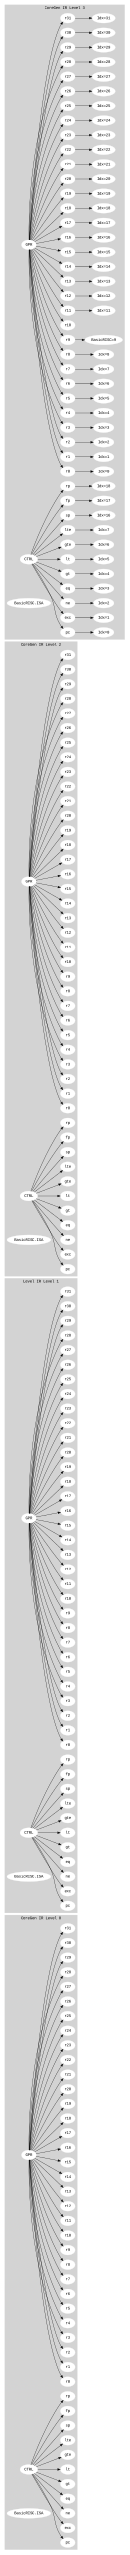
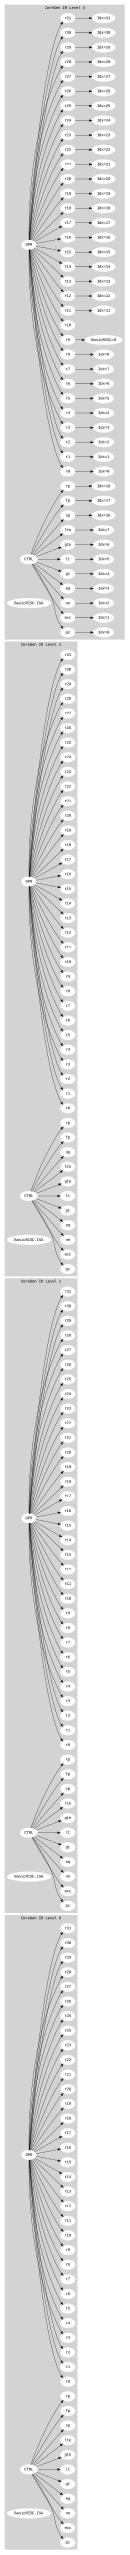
  digraph {
    fontname="Liberation Mono"
    rankdir=LR
    node [color=white fontname="Liberation Mono" style=filled]
    edge [fontname="Liberation Mono"]
    n1 [label=r0]
    n2 [label=r1]
    n3 [label=r2]
    n4 [label=r3]
    n5 [label=r4]
    n6 [label=r5]
    n7 [label=r6]
    n8 [label=r7]
    n9 [label=r8]
    n10 [label=r9]
    n11 [label=r10]
    n12 [label=r11]
    n13 [label=r12]
    n14 [label=r13]
    n15 [label=r14]
    n16 [label=r15]
    n17 [label=r16]
    n18 [label=r17]
    n19 [label=r18]
    n20 [label=r19]
    n21 [label=r20]
    n22 [label=r21]
    n23 [label=r22]
    n24 [label=r23]
    n25 [label=r24]
    n26 [label=r25]
    n27 [label=r26]
    n28 [label=r27]
    n29 [label=r28]
    n30 [label=r29]
    n31 [label=r30]
    n32 [label=r31]
    n33 [label=pc]
    n34 [label=exc]
    n35 [label=ne]
    n36 [label=eq]
    n37 [label=gt]
    n38 [label=lt]
    n39 [label=gte]
    n40 [label=lte]
    n41 [label=sp]
    n42 [label=fp]
    n43 [label=rp]
    n44 [label=GPR]
    n45 [label=CTRL]
    n46 [label="BasicRISC.ISA"]
    n47 [label=r0]
    n48 [label=r1]
    n49 [label=r2]
    n50 [label=r3]
    n51 [label=r4]
    n52 [label=r5]
    n53 [label=r6]
    n54 [label=r7]
    n55 [label=r8]
    n56 [label=r9]
    n57 [label=r10]
    n58 [label=r11]
    n59 [label=r12]
    n60 [label=r13]
    n61 [label=r14]
    n62 [label=r15]
    n63 [label=r16]
    n64 [label=r17]
    n65 [label=r18]
    n66 [label=r19]
    n67 [label=r20]
    n68 [label=r21]
    n69 [label=r22]
    n70 [label=r23]
    n71 [label=r24]
    n72 [label=r25]
    n73 [label=r26]
    n74 [label=r27]
    n75 [label=r28]
    n76 [label=r29]
    n77 [label=r30]
    n78 [label=r31]
    n79 [label=pc]
    n80 [label=exc]
    n81 [label=ne]
    n82 [label=eq]
    n83 [label=gt]
    n84 [label=lt]
    n85 [label=gte]
    n86 [label=lte]
    n87 [label=sp]
    n88 [label=fp]
    n89 [label=rp]
    n90 [label=GPR]
    n91 [label=CTRL]
    n92 [label="BasicRISC.ISA"]
    n93 [label=r0]
    n94 [label=r1]
    n95 [label=r2]
    n96 [label=r3]
    n97 [label=r4]
    n98 [label=r5]
    n99 [label=r6]
    n100 [label=r7]
    n101 [label=r8]
    n102 [label=r9]
    n103 [label=r10]
    n104 [label=r11]
    n105 [label=r12]
    n106 [label=r13]
    n107 [label=r14]
    n108 [label=r15]
    n109 [label=r16]
    n110 [label=r17]
    n111 [label=r18]
    n112 [label=r19]
    n113 [label=r20]
    n114 [label=r21]
    n115 [label=r22]
    n116 [label=r23]
    n117 [label=r24]
    n118 [label=r25]
    n119 [label=r26]
    n120 [label=r27]
    n121 [label=r28]
    n122 [label=r29]
    n123 [label=r30]
    n124 [label=r31]
    n125 [label=pc]
    n126 [label=exc]
    n127 [label=ne]
    n128 [label=eq]
    n129 [label=gt]
    n130 [label=lt]
    n131 [label=gte]
    n132 [label=lte]
    n133 [label=sp]
    n134 [label=fp]
    n135 [label=rp]
    n136 [label=GPR]
    n137 [label=CTRL]
    n138 [label="BasicRISC.ISA"]
    n139 [label=r0]
    n140 [label="Idx=0"]
    n141 [label=r1]
    n142 [label="Idx=1"]
    n143 [label=r2]
    n144 [label="Idx=2"]
    n145 [label=r3]
    n146 [label="Idx=3"]
    n147 [label=r4]
    n148 [label="Idx=4"]
    n149 [label=r5]
    n150 [label="Idx=5"]
    n151 [label=r6]
    n152 [label="Idx=6"]
    n153 [label=r7]
    n154 [label="Idx=7"]
    n155 [label=r8]
    n156 [label="Idx=8"]
    n157 [label=r9]
    n158 [label="BasicRISC=9"]
    n159 [label=r10]
    n160 [label=r11]
    n161 [label="Idx=11"]
    n162 [label=r12]
    n163 [label="Idx=12"]
    n164 [label=r13]
    n165 [label="Idx=13"]
    n166 [label=r14]
    n167 [label="Idx=14"]
    n168 [label=r15]
    n169 [label="Idx=15"]
    n170 [label=r16]
    n171 [label="Idx=16"]
    n172 [label=r17]
    n173 [label="Idx=17"]
    n174 [label=r18]
    n175 [label="Idx=18"]
    n176 [label=r19]
    n177 [label="Idx=19"]
    n178 [label=r20]
    n179 [label="Idx=20"]
    n180 [label=r21]
    n181 [label="Idx=21"]
    n182 [label=r22]
    n183 [label="Idx=22"]
    n184 [label=r23]
    n185 [label="Idx=23"]
    n186 [label=r24]
    n187 [label="Idx=24"]
    n188 [label=r25]
    n189 [label="Idx=25"]
    n190 [label=r26]
    n191 [label="Idx=26"]
    n192 [label=r27]
    n193 [label="Idx=27"]
    n194 [label=r28]
    n195 [label="Idx=28"]
    n196 [label=r29]
    n197 [label="Idx=29"]
    n198 [label=r30]
    n199 [label="Idx=30"]
    n200 [label=r31]
    n201 [label="Idx=31"]
    n202 [label=pc]
    n203 [label="Idx=0"]
    n204 [label=exc]
    n205 [label="Idx=1"]
    n206 [label=ne]
    n207 [label="Idx=2"]
    n208 [label=eq]
    n209 [label="Idx=3"]
    n210 [label=gt]
    n211 [label="Idx=4"]
    n212 [label=lt]
    n213 [label="Idx=5"]
    n214 [label=gte]
    n215 [label="Idx=6"]
    n216 [label=lte]
    n217 [label="Idx=7"]
    n218 [label=sp]
    n219 [label="Idx=16"]
    n220 [label=fp]
    n221 [label="Idx=17"]
    n222 [label=rp]
    n223 [label="Idx=18"]
    n224 [label=GPR]
    n225 [label=CTRL]
    n226 [label="BasicRISC.ISA"]
    subgraph cluster_1 {
      color=lightgrey
      label="CoreGen IR Level 0"
      style=filled
      n1
      n2
      n3
      n4
      n5
      n6
      n7
      n8
      n9
      n10
      n11
      n12
      n13
      n14
      n15
      n16
      n17
      n18
      n19
      n20
      n21
      n22
      n23
      n24
      n25
      n26
      n27
      n28
      n29
      n30
      n31
      n32
      n33
      n34
      n35
      n36
      n37
      n38
      n39
      n40
      n41
      n42
      n43
      n44
      n45
      n46
    }
    subgraph cluster_2 {
      color=lightgrey
-     label="Level IR Level 1"
+     label="CoreGen IR Level 1"
      style=filled
      n47
      n48
      n49
      n50
      n51
      n52
      n53
      n54
      n55
      n56
      n57
      n58
      n59
      n60
      n61
      n62
      n63
      n64
      n65
      n66
      n67
      n68
      n69
      n70
      n71
      n72
      n73
      n74
      n75
      n76
      n77
      n78
      n79
      n80
      n81
      n82
      n83
      n84
      n85
      n86
      n87
      n88
      n89
      n90
      n91
      n92
    }
    subgraph cluster_3 {
      color=lightgrey
      label="CoreGen IR Level 2"
      style=filled
      n93
      n94
      n95
      n96
      n97
      n98
      n99
      n100
      n101
      n102
      n103
      n104
      n105
      n106
      n107
      n108
      n109
      n110
      n111
      n112
      n113
      n114
      n115
      n116
      n117
      n118
      n119
      n120
      n121
      n122
      n123
      n124
      n125
      n126
      n127
      n128
      n129
      n130
      n131
      n132
      n133
      n134
      n135
      n136
      n137
      n138
    }
    subgraph cluster_4 {
      color=lightgrey
      label="CoreGen IR Level 3"
      style=filled
      n139
      n140
      n141
      n142
      n143
      n144
      n145
      n146
      n147
      n148
      n149
      n150
      n151
      n152
      n153
      n154
      n155
      n156
      n157
      n158
      n159
      n160
      n161
      n162
      n163
      n164
      n165
      n166
      n167
      n168
      n169
      n170
      n171
      n172
      n173
      n174
      n175
      n176
      n177
      n178
      n179
      n180
      n181
      n182
      n183
      n184
      n185
      n186
      n187
      n188
      n189
      n190
      n191
      n192
      n193
      n194
      n195
      n196
      n197
      n198
      n199
      n200
      n201
      n202
      n203
      n204
      n205
      n206
      n207
      n208
      n209
      n210
      n211
      n212
      n213
      n214
      n215
      n216
      n217
      n218
      n219
      n220
      n221
      n222
      n223
      n224
      n225
      n226
    }
    n44 -> n1
    n44 -> n2
    n44 -> n3
    n44 -> n4
    n44 -> n5
    n44 -> n6
    n44 -> n7
    n44 -> n8
    n44 -> n9
    n44 -> n10
    n44 -> n11
    n44 -> n12
    n44 -> n13
    n44 -> n14
    n44 -> n15
    n44 -> n16
    n44 -> n17
    n44 -> n18
    n44 -> n19
    n44 -> n20
    n44 -> n21
    n44 -> n22
    n44 -> n23
    n44 -> n24
    n44 -> n25
    n44 -> n26
    n44 -> n27
    n44 -> n28
    n44 -> n29
    n44 -> n30
    n44 -> n31
    n44 -> n32
    n45 -> n33
    n45 -> n34
    n45 -> n35
    n45 -> n36
    n45 -> n37
    n45 -> n38
    n45 -> n39
    n45 -> n40
    n45 -> n41
    n45 -> n42
    n45 -> n43
    n90 -> n47
    n90 -> n48
    n90 -> n49
    n90 -> n50
    n90 -> n51
    n90 -> n52
    n90 -> n53
    n90 -> n54
    n90 -> n55
    n90 -> n56
    n90 -> n57
    n90 -> n58
    n90 -> n59
    n90 -> n60
    n90 -> n61
    n90 -> n62
    n90 -> n63
    n90 -> n64
    n90 -> n65
    n90 -> n66
    n90 -> n67
    n90 -> n68
    n90 -> n69
    n90 -> n70
    n90 -> n71
    n90 -> n72
    n90 -> n73
    n90 -> n74
    n90 -> n75
    n90 -> n76
    n90 -> n77
    n90 -> n78
    n91 -> n79
    n91 -> n80
    n91 -> n81
    n91 -> n82
    n91 -> n83
    n91 -> n84
    n91 -> n85
    n91 -> n86
    n91 -> n87
    n91 -> n88
    n91 -> n89
    n136 -> n93
    n136 -> n94
    n136 -> n95
    n136 -> n96
    n136 -> n97
    n136 -> n98
    n136 -> n99
    n136 -> n100
    n136 -> n101
    n136 -> n102
    n136 -> n103
    n136 -> n104
    n136 -> n105
    n136 -> n106
    n136 -> n107
    n136 -> n108
    n136 -> n109
    n136 -> n110
    n136 -> n111
    n136 -> n112
    n136 -> n113
    n136 -> n114
    n136 -> n115
    n136 -> n116
    n136 -> n117
    n136 -> n118
    n136 -> n119
    n136 -> n120
    n136 -> n121
    n136 -> n122
    n136 -> n123
    n136 -> n124
    n137 -> n125
    n137 -> n126
    n137 -> n127
    n137 -> n128
    n137 -> n129
    n137 -> n130
    n137 -> n131
    n137 -> n132
    n137 -> n133
    n137 -> n134
    n137 -> n135
    n139 -> n140
    n141 -> n142
    n143 -> n144
    n145 -> n146
    n147 -> n148
    n149 -> n150
    n151 -> n152
    n153 -> n154
    n155 -> n156
    n157 -> n158
    n160 -> n161
    n162 -> n163
    n164 -> n165
    n166 -> n167
    n168 -> n169
    n170 -> n171
    n172 -> n173
    n174 -> n175
    n176 -> n177
    n178 -> n179
    n180 -> n181
    n182 -> n183
    n184 -> n185
    n186 -> n187
    n188 -> n189
    n190 -> n191
    n192 -> n193
    n194 -> n195
    n196 -> n197
    n198 -> n199
    n200 -> n201
    n202 -> n203
    n204 -> n205
    n206 -> n207
    n208 -> n209
    n210 -> n211
    n212 -> n213
    n214 -> n215
    n216 -> n217
    n218 -> n219
    n220 -> n221
    n222 -> n223
    n224 -> n139
    n224 -> n141
    n224 -> n143
    n224 -> n145
    n224 -> n147
    n224 -> n149
    n224 -> n151
    n224 -> n153
    n224 -> n155
    n224 -> n157
    n224 -> n159
    n224 -> n160
    n224 -> n162
    n224 -> n164
    n224 -> n166
    n224 -> n168
    n224 -> n170
    n224 -> n172
    n224 -> n174
    n224 -> n176
    n224 -> n178
    n224 -> n180
    n224 -> n182
    n224 -> n184
    n224 -> n186
    n224 -> n188
    n224 -> n190
    n224 -> n192
    n224 -> n194
    n224 -> n196
    n224 -> n198
    n224 -> n200
    n225 -> n202
    n225 -> n204
    n225 -> n206
    n225 -> n208
    n225 -> n210
    n225 -> n212
    n225 -> n214
    n225 -> n216
    n225 -> n218
    n225 -> n220
    n225 -> n222
  }
